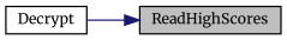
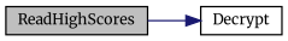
  digraph {
    rankdir=LR
    fontname=Merriweather
    node [color=black fontname=Merriweather fontsize=10 shape=record style=filled]
    n1 [fillcolor=grey75 fontcolor=black height=0.2 label=ReadHighScores width=0.4]
    n2 [fillcolor=white height=0.2 label=Decrypt width=0.4]
-   n2 -> n1 [color=midnightblue fontname=Merriweather fontsize=10 labelfontname=Helvetica labelfontsize=10 style=solid]
+   n1 -> n2 [color=midnightblue fontname=Merriweather fontsize=10 labelfontname=Helvetica labelfontsize=10 style=solid]
  }
